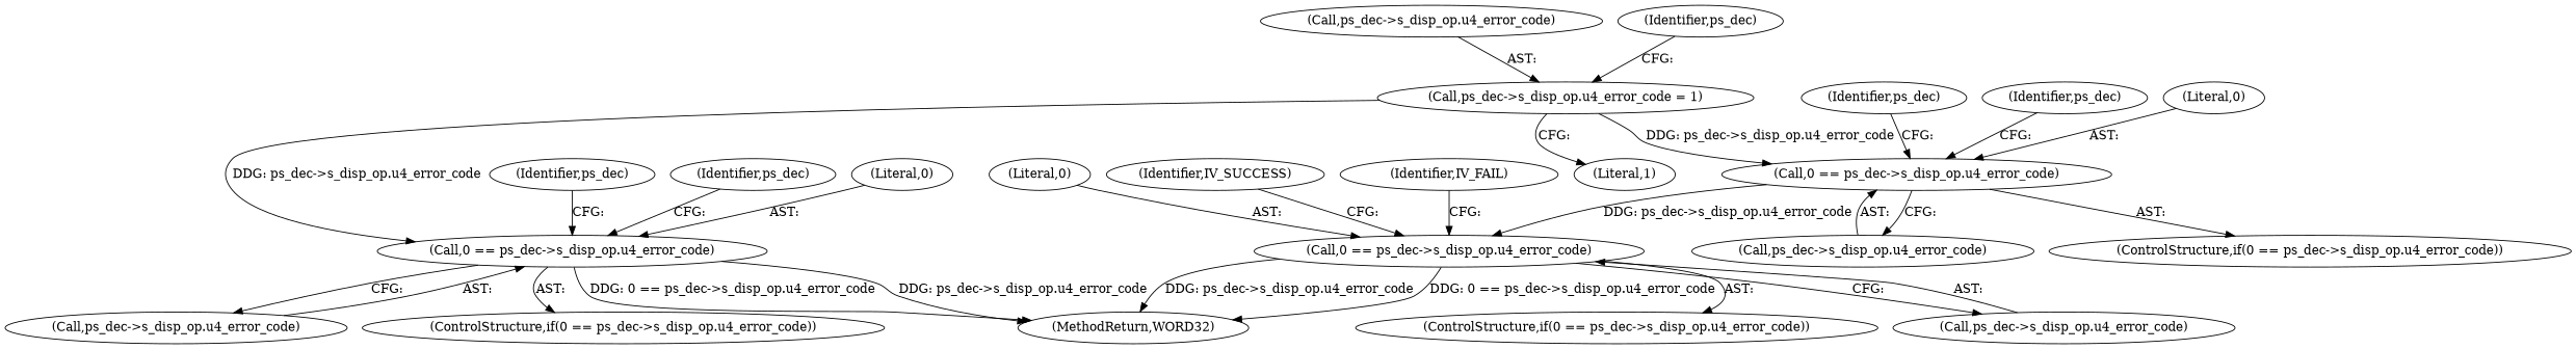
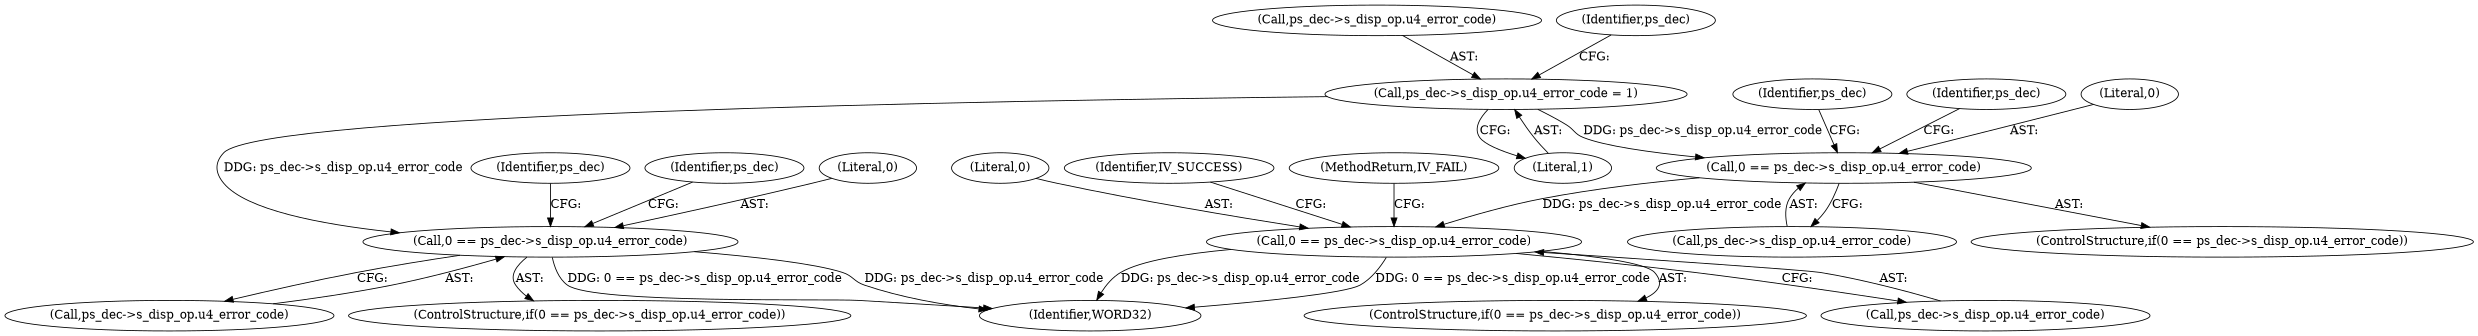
  digraph {
    n1 [label="(Call,ps_dec->s_disp_op.u4_error_code = 1)"]
    n2 [label="(Call,0 == ps_dec->s_disp_op.u4_error_code)"]
    n3 [label="(Call,0 == ps_dec->s_disp_op.u4_error_code)"]
    n4 [label="(Literal,1)"]
    n5 [label="(Call,0 == ps_dec->s_disp_op.u4_error_code)"]
    n6 [label="(ControlStructure,if(0 == ps_dec->s_disp_op.u4_error_code))"]
    n7 [label="(Call,ps_dec->s_disp_op.u4_error_code)"]
-   n8 [label="(MethodReturn,WORD32)"]
+   n8 [label="(Identifier,WORD32)"]
    n9 [label="(ControlStructure,if(0 == ps_dec->s_disp_op.u4_error_code))"]
    n10 [label="(Call,ps_dec->s_disp_op.u4_error_code)"]
    n11 [label="(ControlStructure,if(0 == ps_dec->s_disp_op.u4_error_code))"]
    n12 [label="(Call,ps_dec->s_disp_op.u4_error_code)"]
    n13 [label="(Identifier,ps_dec)"]
    n14 [label="(Identifier,ps_dec)"]
    n15 [label="(Identifier,ps_dec)"]
    n16 [label="(Call,ps_dec->s_disp_op.u4_error_code)"]
    n17 [label="(Identifier,ps_dec)"]
    n18 [label="(Literal,0)"]
    n19 [label="(Identifier,IV_SUCCESS)"]
    n20 [label="(Identifier,ps_dec)"]
    n21 [label="(Literal,0)"]
    n22 [label="(Literal,0)"]
-   n23 [label="(Identifier,IV_FAIL)"]
+   n23 [label="(MethodReturn,IV_FAIL)"]
    n1 -> n2 [label="DDG: ps_dec->s_disp_op.u4_error_code"]
    n1 -> n3 [label="DDG: ps_dec->s_disp_op.u4_error_code"]
    n1 -> n4 [label="CFG: "]
    n2 -> n5 [label="DDG: ps_dec->s_disp_op.u4_error_code"]
    n2 -> n6 [label="AST: "]
    n2 -> n7 [label="CFG: "]
    n3 -> n8 [label="DDG: 0 == ps_dec->s_disp_op.u4_error_code"]
    n3 -> n8 [label="DDG: ps_dec->s_disp_op.u4_error_code"]
    n3 -> n9 [label="AST: "]
    n3 -> n10 [label="CFG: "]
+   n4 -> n1 [label="AST: "]
    n5 -> n8 [label="DDG: ps_dec->s_disp_op.u4_error_code"]
    n5 -> n8 [label="DDG: 0 == ps_dec->s_disp_op.u4_error_code"]
    n5 -> n11 [label="AST: "]
    n5 -> n12 [label="CFG: "]
    n7 -> n2 [label="AST: "]
    n10 -> n3 [label="AST: "]
    n12 -> n5 [label="AST: "]
    n13 -> n3 [label="CFG: "]
    n14 -> n3 [label="CFG: "]
    n15 -> n2 [label="CFG: "]
    n16 -> n1 [label="AST: "]
    n17 -> n2 [label="CFG: "]
    n18 -> n5 [label="AST: "]
    n19 -> n5 [label="CFG: "]
    n20 -> n1 [label="CFG: "]
    n21 -> n2 [label="AST: "]
    n22 -> n3 [label="AST: "]
    n23 -> n5 [label="CFG: "]
  }
